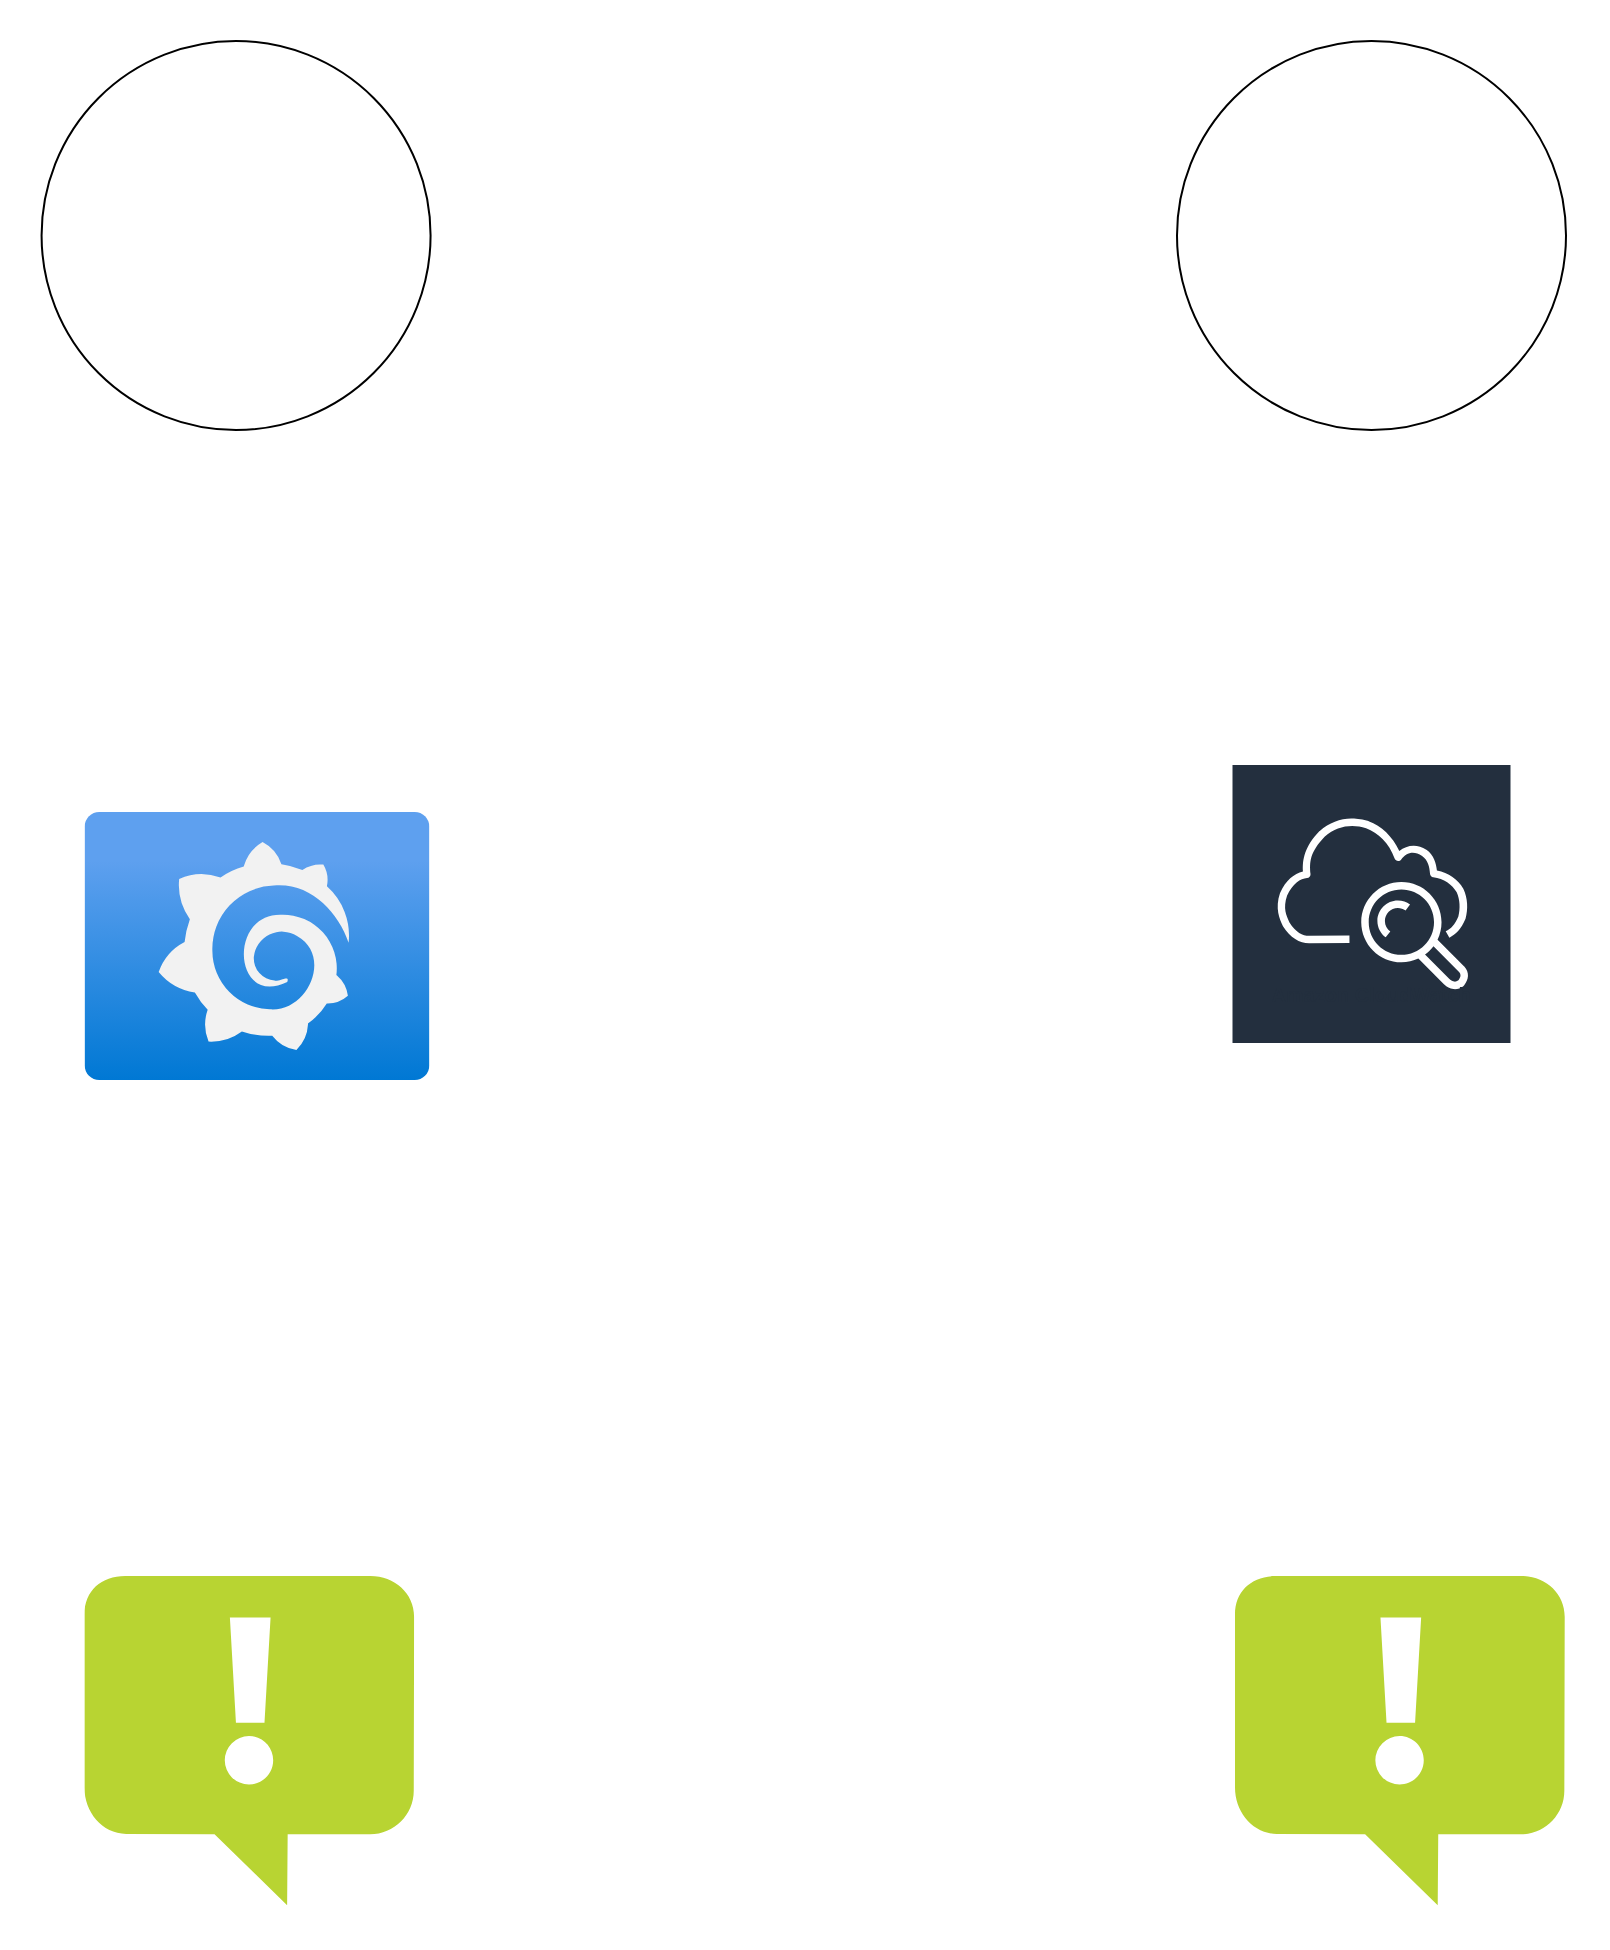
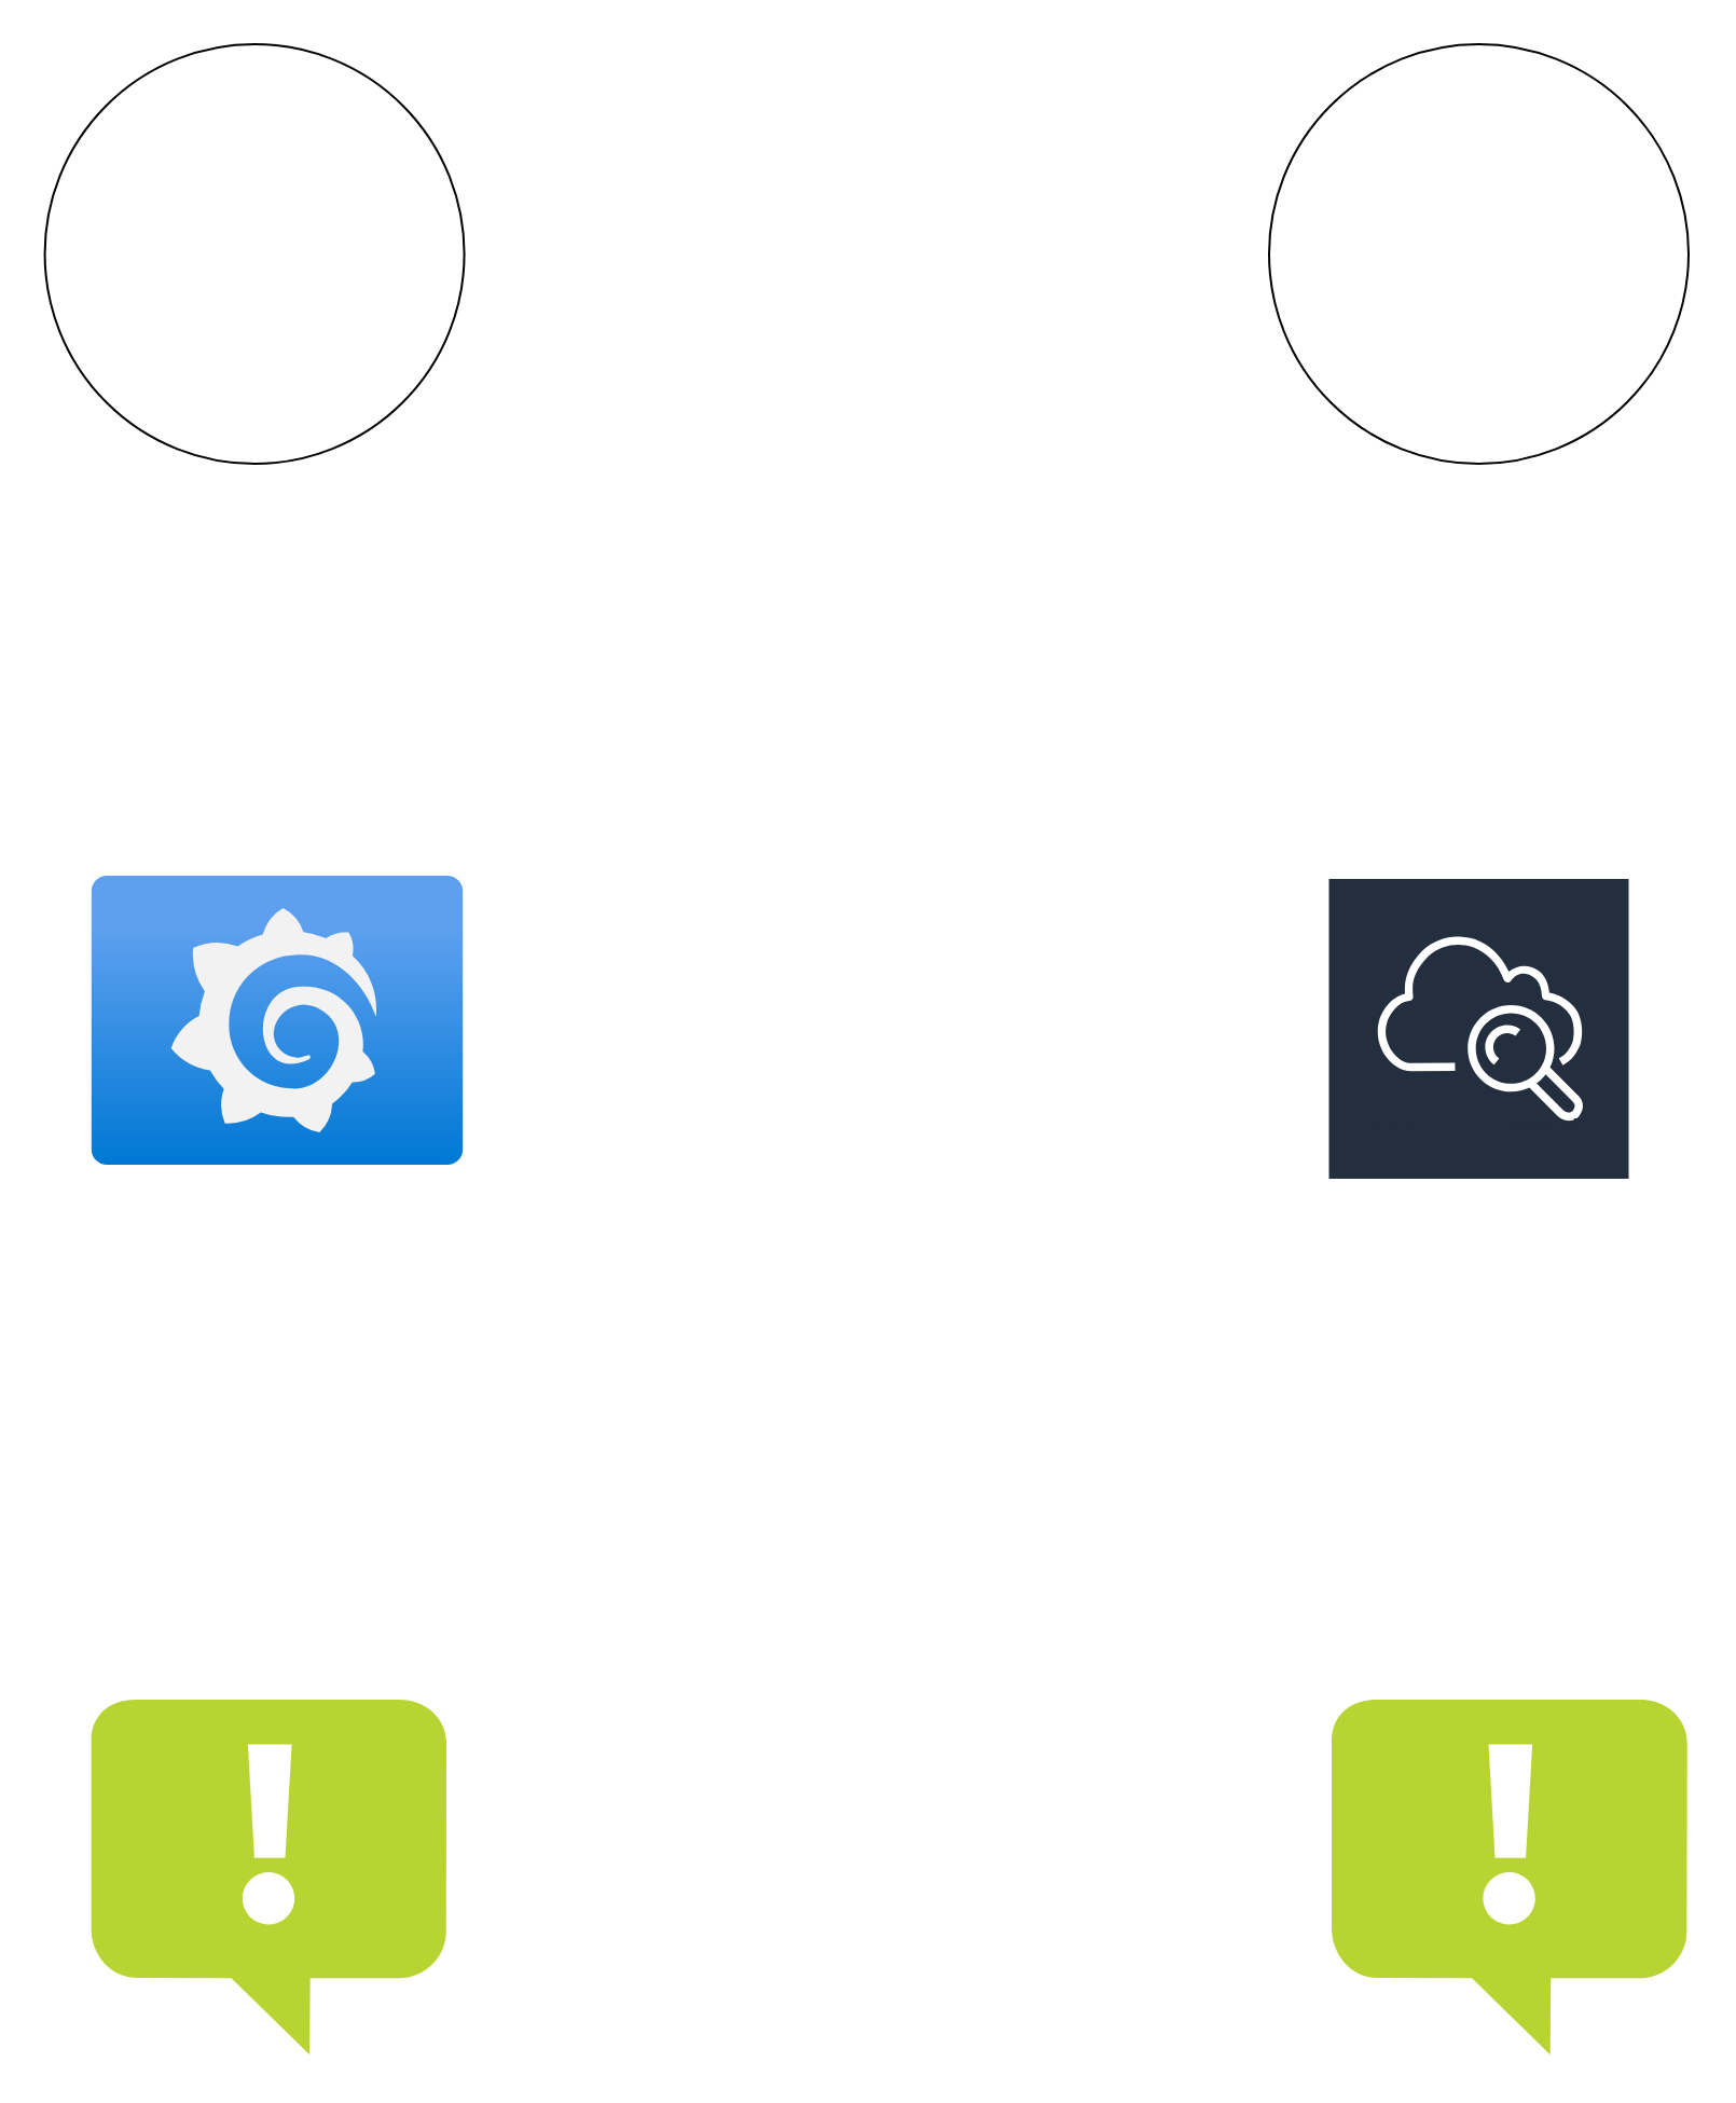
  <mxCell id="0" />
  <mxCell id="1" parent="0" />
  <mxCell id="2" value="" style="ellipse;whiteSpace=wrap;html=1;aspect=fixed;" vertex="1" parent="1"><mxGeometry x="588" y="20" width="194.5" height="194.5" as="geometry" /></mxCell>
  <mxCell id="3" value="" style="image;aspect=fixed;html=1;points=[];align=center;fontSize=12;image=img/lib/azure2/other/Grafana.svg;" vertex="1" parent="1"><mxGeometry x="42.21" y="406" width="172.58" height="134" as="geometry" /></mxCell>
- <mxCell id="4" value="Amazon CloudWatch" style="sketch=0;outlineConnect=0;fontColor=#232F3E;gradientColor=none;strokeColor=#ffffff;fillColor=#232F3E;dashed=0;verticalLabelPosition=middle;verticalAlign=bottom;align=center;html=1;whiteSpace=wrap;fontSize=10;fontStyle=1;spacing=3;shape=mxgraph.aws4.productIcon;prIcon=mxgraph.aws4.cloudwatch;" vertex="1" parent="1"><mxGeometry x="614.75" y="381" width="141" height="125.5" as="geometry" /></mxCell>
+ <mxCell id="4" value="Amazon CloudWatch" style="sketch=0;outlineConnect=0;fontColor=#232F3E;gradientColor=none;strokeColor=#ffffff;fillColor=#232F3E;dashed=0;verticalLabelPosition=middle;verticalAlign=bottom;align=center;html=1;whiteSpace=wrap;fontSize=10;fontStyle=1;spacing=3;shape=mxgraph.aws4.productIcon;prIcon=mxgraph.aws4.cloudwatch;" vertex="1" parent="1"><mxGeometry x="614.75" y="406" width="141" height="125.5" as="geometry" /></mxCell>
  <mxCell id="5" value="" style="image;sketch=0;aspect=fixed;html=1;points=[];align=center;fontSize=12;image=img/lib/mscae/Notification.svg;" vertex="1" parent="1"><mxGeometry x="42.21" y="788" width="165" height="165" as="geometry" /></mxCell>
  <mxCell id="6" value="" style="image;sketch=0;aspect=fixed;html=1;points=[];align=center;fontSize=12;image=img/lib/mscae/Notification.svg;" vertex="1" parent="1"><mxGeometry x="617.5" y="788" width="165" height="165" as="geometry" /></mxCell>
  <mxCell id="7" value="" style="ellipse;whiteSpace=wrap;html=1;aspect=fixed;" vertex="1" parent="1"><mxGeometry x="20.29" y="20" width="194.5" height="194.5" as="geometry" /></mxCell>
